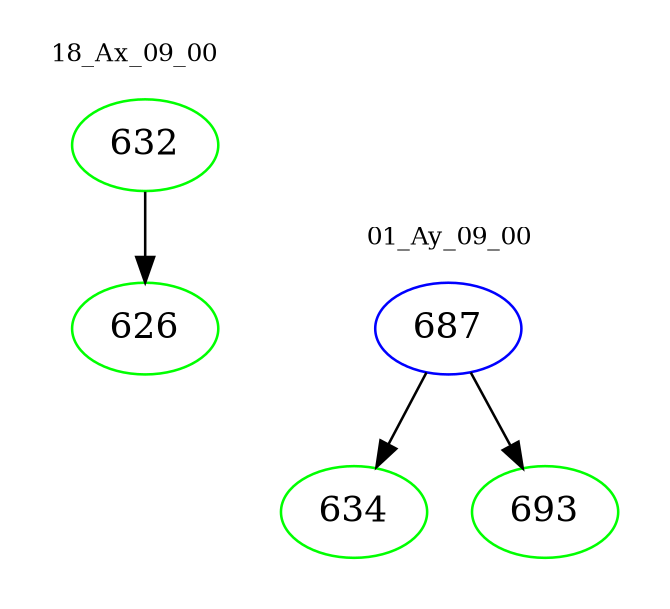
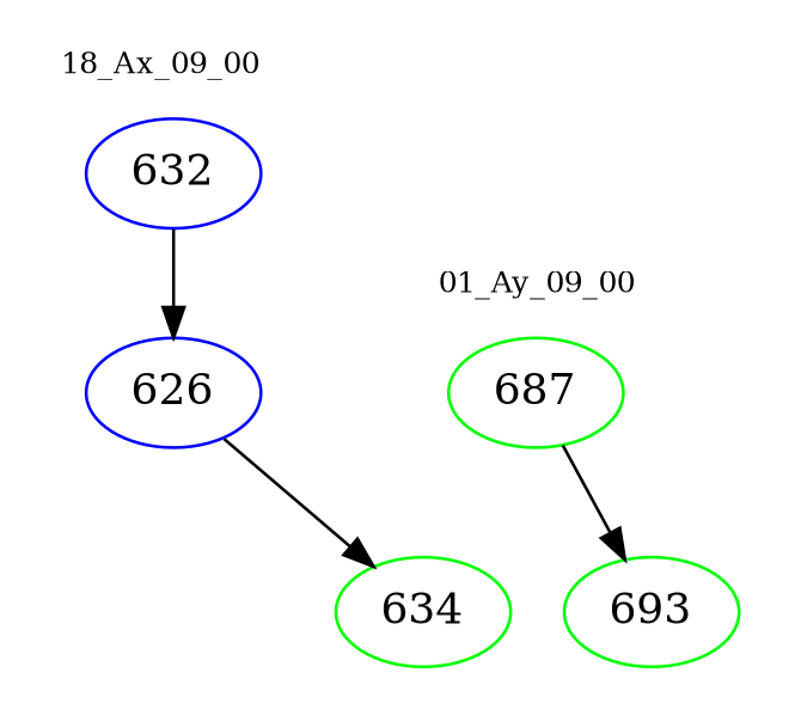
  digraph {
    node [color=green]
    edge [color=black]
-   n1 [label=632]
-   n2 [label=626]
-   n3 [color=blue label=687]
+   n1 [color=blue label=632]
+   n2 [color=blue label=626]
+   n3 [label=687]
    n4 [label=634]
    n5 [label=693]
    subgraph cluster_1 {
      color=white
      fontsize=10
      label="18_Ax_09_00"
      n1
      n2
    }
    subgraph cluster_2 {
      color=white
      fontsize=10
      label="01_Ay_09_00"
      n3
      n4
      n5
    }
    n1 -> n2
-   n3 -> n4
+   n2 -> n4
    n3 -> n5
  }
